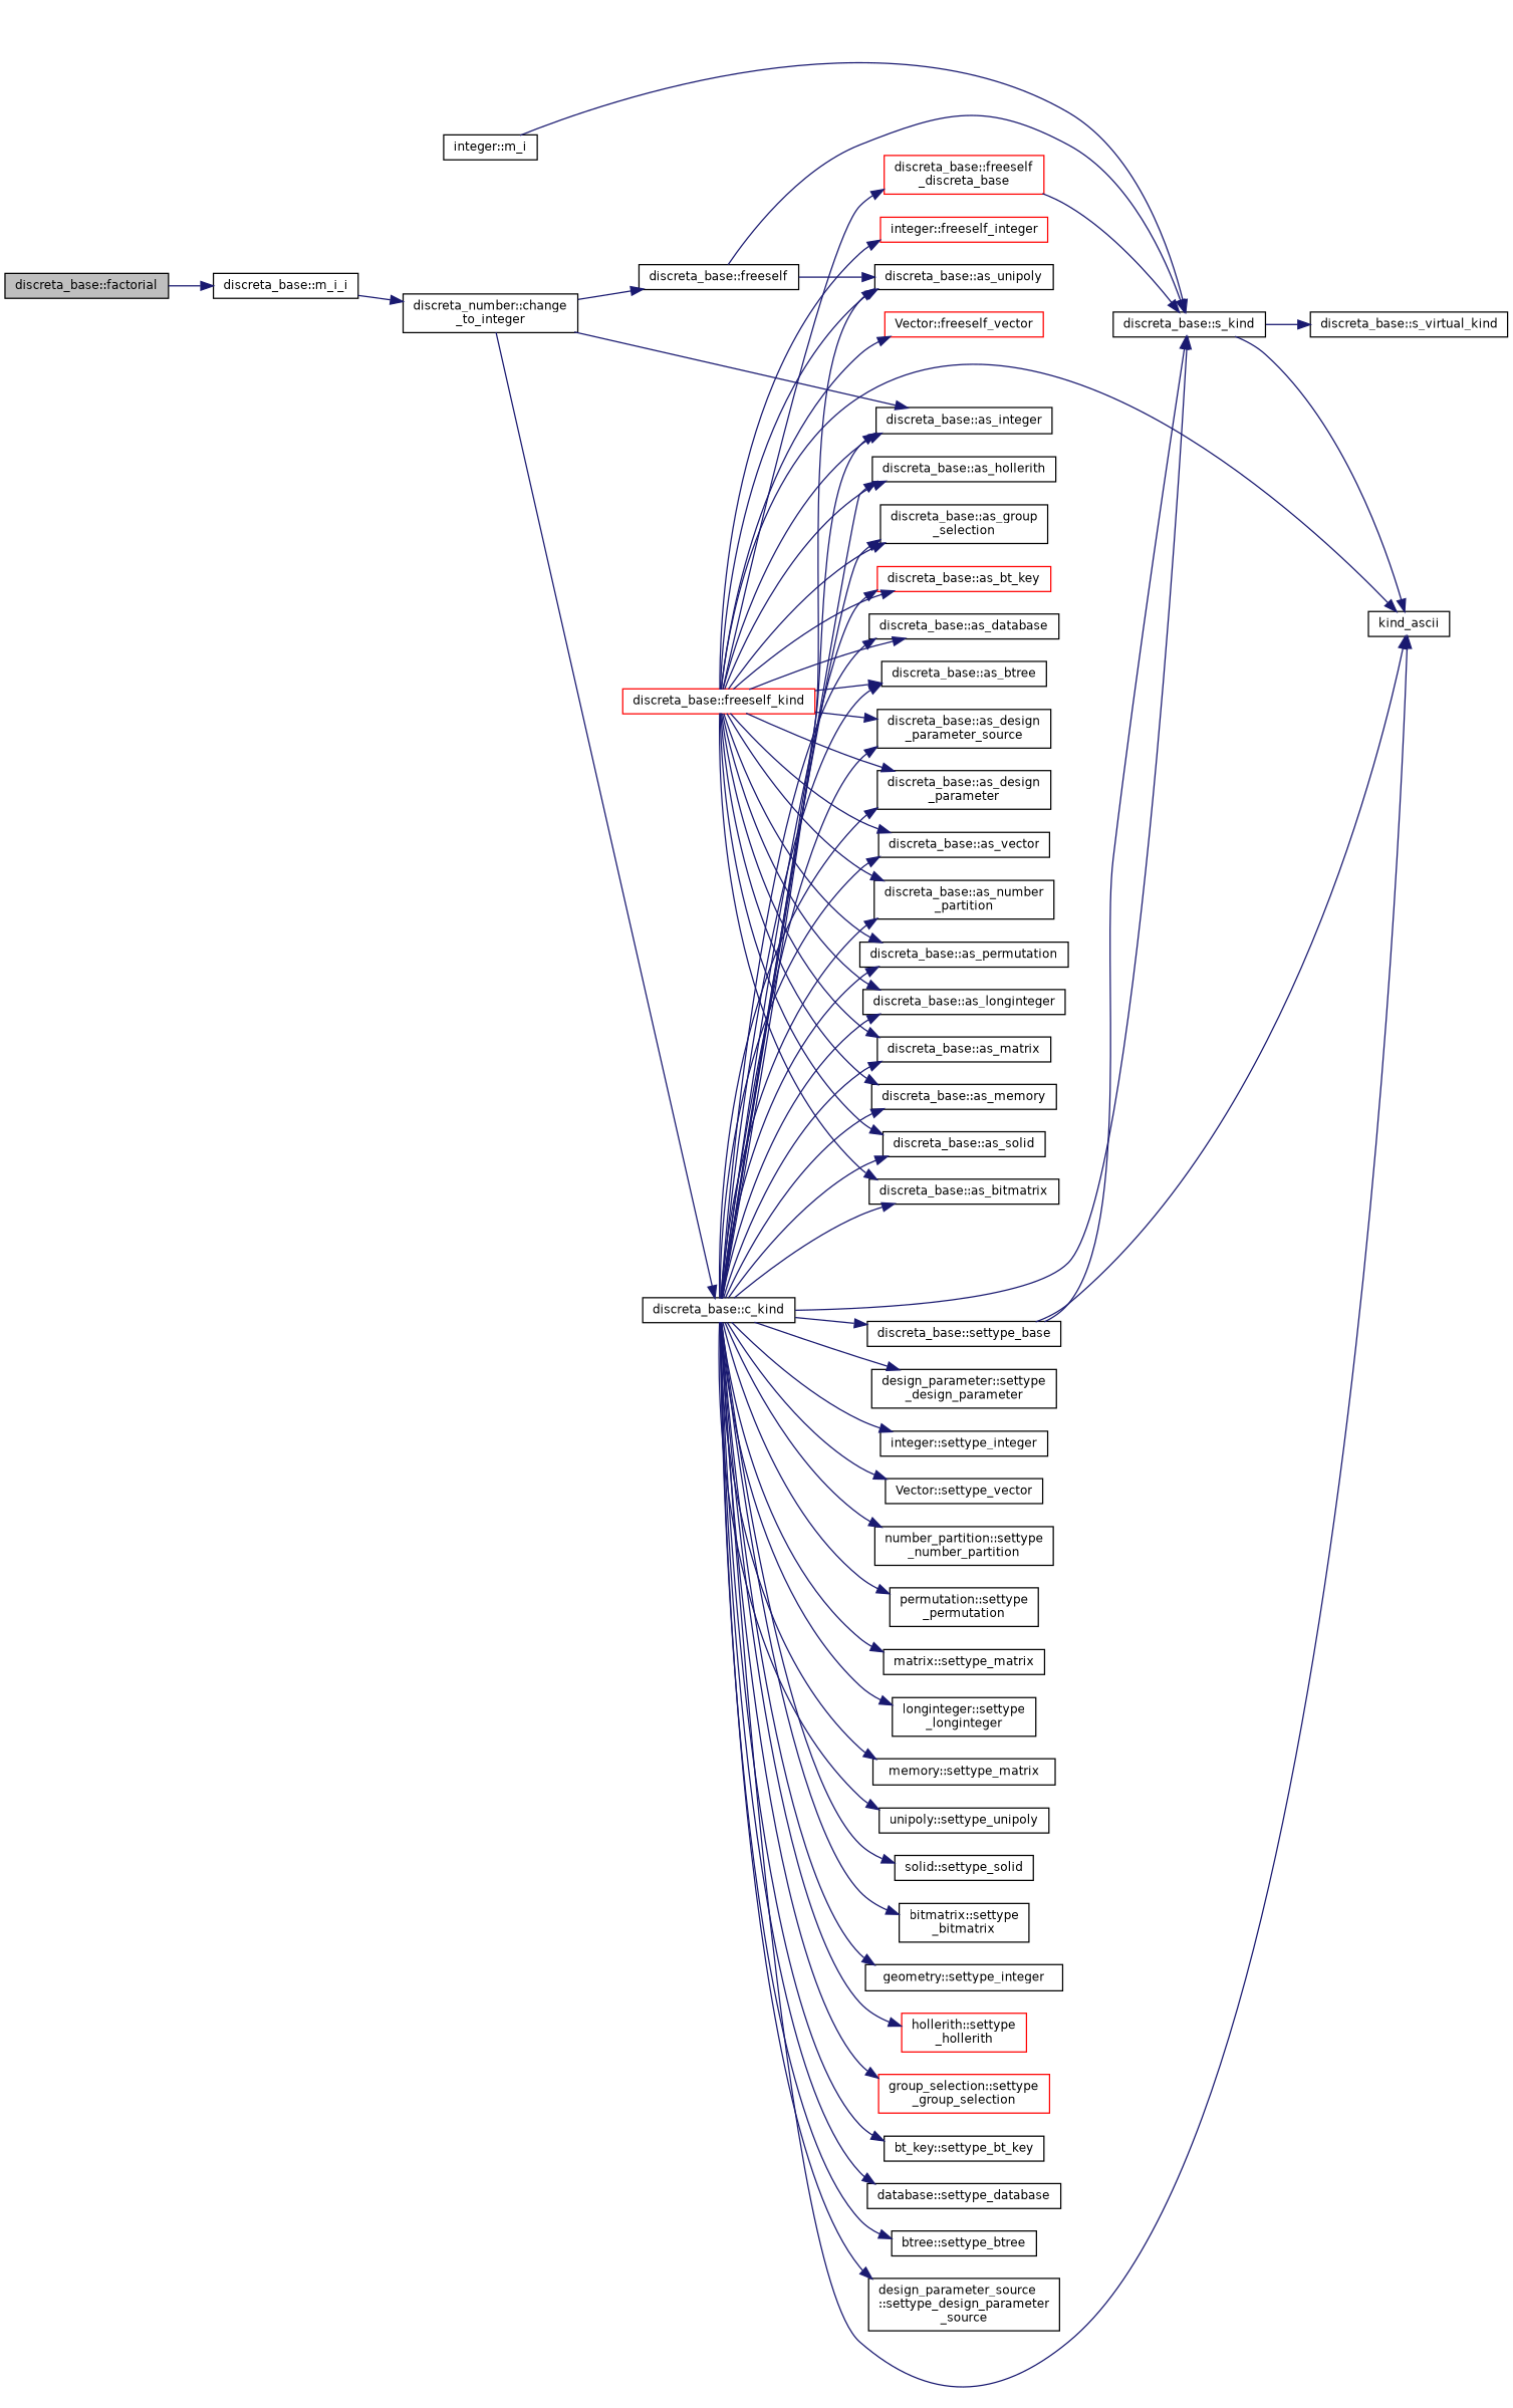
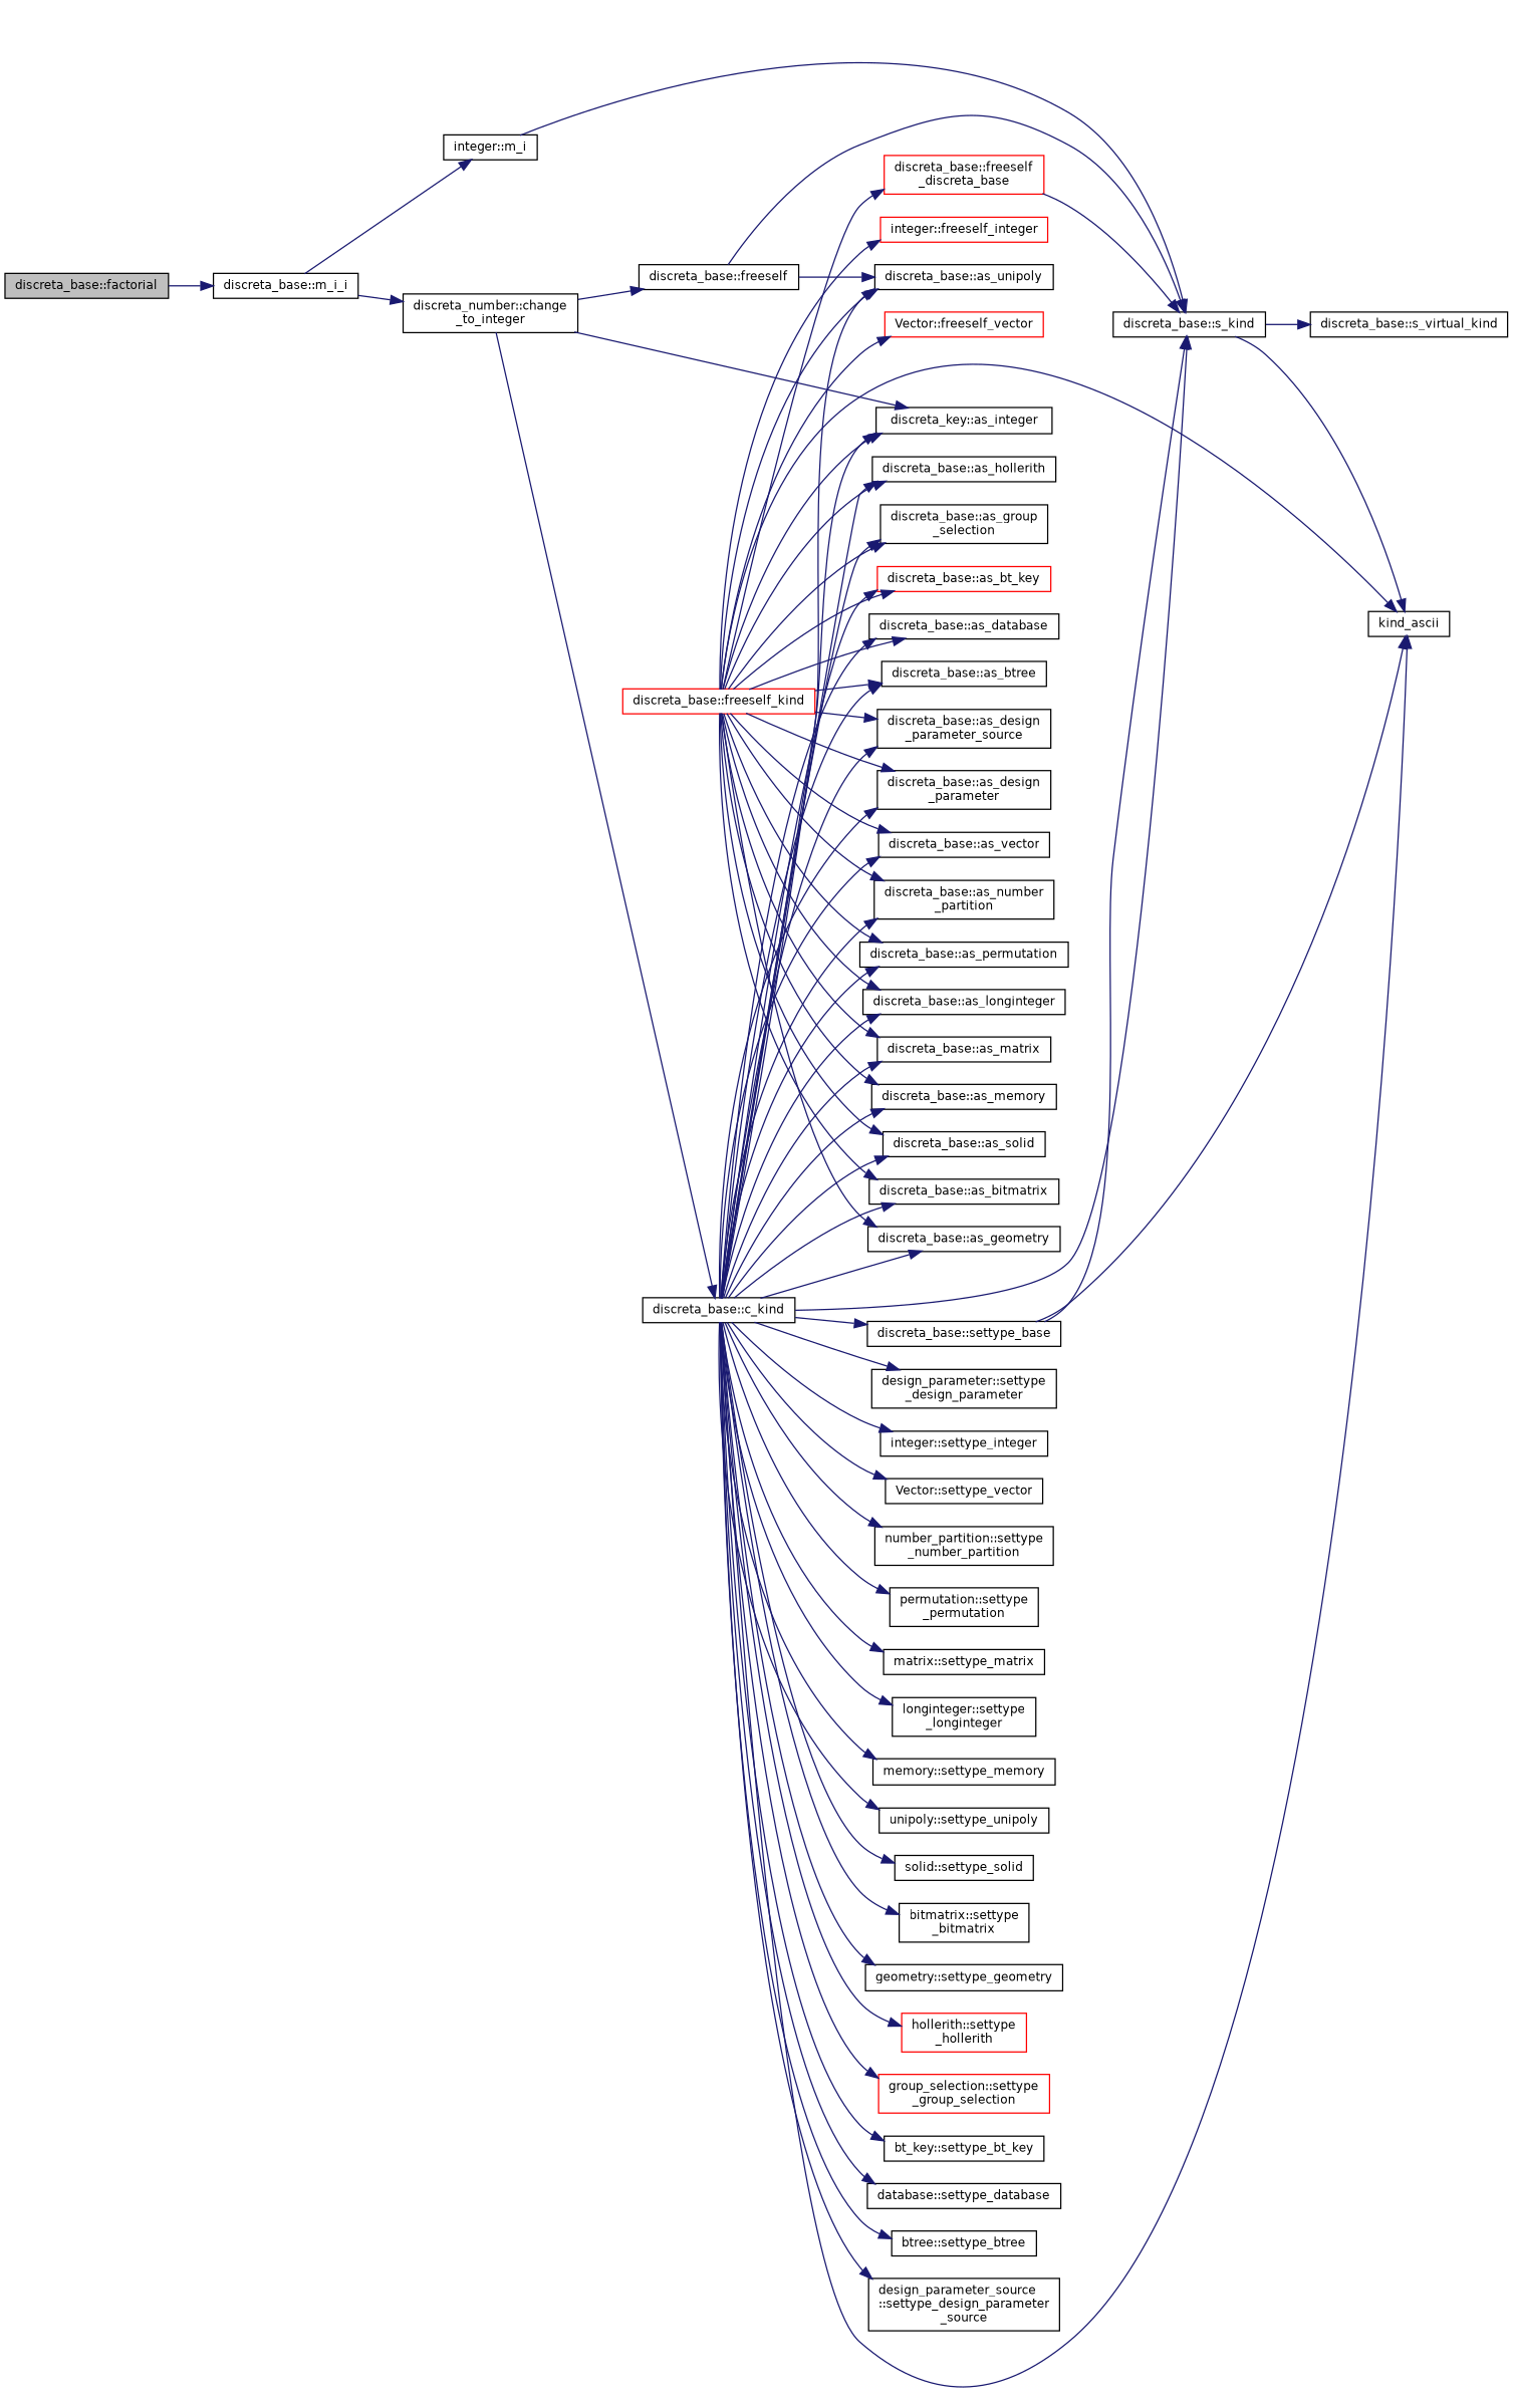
  digraph {
    rankdir=LR
    node [color=black fillcolor=white fontname=Helvetica fontsize=10 shape=record style=filled]
    edge [color=midnightblue fontname=Helvetica fontsize=10 labelfontname=Helvetica labelfontsize=10 style=solid]
    n1 [fillcolor=grey75 fontcolor=black height=0.2 label="discreta_base::factorial" width=0.4]
    n2 [height=0.2 label="discreta_base::m_i_i" width=0.4]
    n3 [height=0.2 label="discreta_number::change\l_to_integer" width=0.4]
    n4 [height=0.2 label="integer::m_i" width=0.4]
    n5 [height=0.2 label="discreta_base::freeself" width=0.4]
-   n6 [height=0.2 label="discreta_base::as_integer" width=0.4]
+   n6 [height=0.2 label="discreta_key::as_integer" width=0.4]
    n7 [height=0.2 label="discreta_base::c_kind" width=0.4]
    n8 [height=0.2 label="discreta_base::s_kind" width=0.4]
    n9 [height=0.2 label="discreta_base::as_unipoly" width=0.4]
    n10 [height=0.2 label=kind_ascii width=0.4]
    n11 [height=0.2 label="discreta_base::as_vector" width=0.4]
    n12 [height=0.2 label="discreta_base::as_number\l_partition" width=0.4]
    n13 [height=0.2 label="discreta_base::as_permutation" width=0.4]
    n14 [height=0.2 label="discreta_base::as_matrix" width=0.4]
    n15 [height=0.2 label="discreta_base::as_longinteger" width=0.4]
    n16 [height=0.2 label="discreta_base::as_memory" width=0.4]
    n17 [height=0.2 label="discreta_base::as_solid" width=0.4]
    n18 [height=0.2 label="discreta_base::as_bitmatrix" width=0.4]
+   n19 [height=0.2 label="discreta_base::as_geometry" width=0.4]
    n20 [height=0.2 label="discreta_base::as_hollerith" width=0.4]
    n21 [height=0.2 label="discreta_base::as_group\l_selection" width=0.4]
    n22 [color=red height=0.2 label="discreta_base::as_bt_key" width=0.4]
    n23 [height=0.2 label="discreta_base::as_database" width=0.4]
    n24 [height=0.2 label="discreta_base::as_btree" width=0.4]
    n25 [height=0.2 label="discreta_base::as_design\l_parameter_source" width=0.4]
    n26 [height=0.2 label="discreta_base::as_design\l_parameter" width=0.4]
    n27 [height=0.2 label="discreta_base::settype_base" width=0.4]
    n28 [height=0.2 label="integer::settype_integer" width=0.4]
    n29 [height=0.2 label="Vector::settype_vector" width=0.4]
    n30 [height=0.2 label="number_partition::settype\l_number_partition" width=0.4]
    n31 [height=0.2 label="permutation::settype\l_permutation" width=0.4]
    n32 [height=0.2 label="matrix::settype_matrix" width=0.4]
    n33 [height=0.2 label="longinteger::settype\l_longinteger" width=0.4]
-   n34 [height=0.2 label="memory::settype_matrix" width=0.4]
+   n34 [height=0.2 label="memory::settype_memory" width=0.4]
    n35 [height=0.2 label="unipoly::settype_unipoly" width=0.4]
    n36 [height=0.2 label="solid::settype_solid" width=0.4]
    n37 [height=0.2 label="bitmatrix::settype\l_bitmatrix" width=0.4]
-   n38 [height=0.2 label="geometry::settype_integer" width=0.4]
+   n38 [height=0.2 label="geometry::settype_geometry" width=0.4]
    n39 [color=red height=0.2 label="hollerith::settype\l_hollerith" width=0.4]
    n40 [color=red height=0.2 label="group_selection::settype\l_group_selection" width=0.4]
    n41 [height=0.2 label="bt_key::settype_bt_key" width=0.4]
    n42 [height=0.2 label="database::settype_database" width=0.4]
    n43 [height=0.2 label="btree::settype_btree" width=0.4]
    n44 [height=0.2 label="design_parameter_source\l::settype_design_parameter\l_source" width=0.4]
    n45 [height=0.2 label="design_parameter::settype\l_design_parameter" width=0.4]
    n46 [color=red height=0.2 label="discreta_base::freeself_kind" width=0.4]
    n47 [color=red height=0.2 label="discreta_base::freeself\l_discreta_base" width=0.4]
    n48 [color=red height=0.2 label="integer::freeself_integer" width=0.4]
    n49 [color=red height=0.2 label="Vector::freeself_vector" width=0.4]
    n50 [height=0.2 label="discreta_base::s_virtual_kind" width=0.4]
    n1 -> n2
    n2 -> n3
+   n2 -> n4
    n3 -> n5
    n3 -> n6
    n3 -> n7
    n4 -> n8
    n5 -> n8
    n5 -> n9
    n7 -> n6
    n7 -> n8
    n7 -> n9
    n7 -> n10
    n7 -> n11
    n7 -> n12
    n7 -> n13
    n7 -> n14
    n7 -> n15
    n7 -> n16
    n7 -> n17
    n7 -> n18
+   n7 -> n19
    n7 -> n20
    n7 -> n21
    n7 -> n22
    n7 -> n23
    n7 -> n24
    n7 -> n25
    n7 -> n26
    n7 -> n27
    n7 -> n28
    n7 -> n29
    n7 -> n30
    n7 -> n31
    n7 -> n32
    n7 -> n33
    n7 -> n34
    n7 -> n35
    n7 -> n36
    n7 -> n37
    n7 -> n38
    n7 -> n39
    n7 -> n40
    n7 -> n41
    n7 -> n42
    n7 -> n43
    n7 -> n44
    n7 -> n45
    n8 -> n10
    n8 -> n50
    n27 -> n8
    n27 -> n10
    n46 -> n6
    n46 -> n9
    n46 -> n10
    n46 -> n11
    n46 -> n12
    n46 -> n13
    n46 -> n14
    n46 -> n15
    n46 -> n16
    n46 -> n17
    n46 -> n18
+   n46 -> n19
    n46 -> n20
    n46 -> n21
    n46 -> n22
    n46 -> n23
    n46 -> n24
    n46 -> n25
    n46 -> n26
    n46 -> n47
    n46 -> n48
    n46 -> n49
    n47 -> n8
  }
